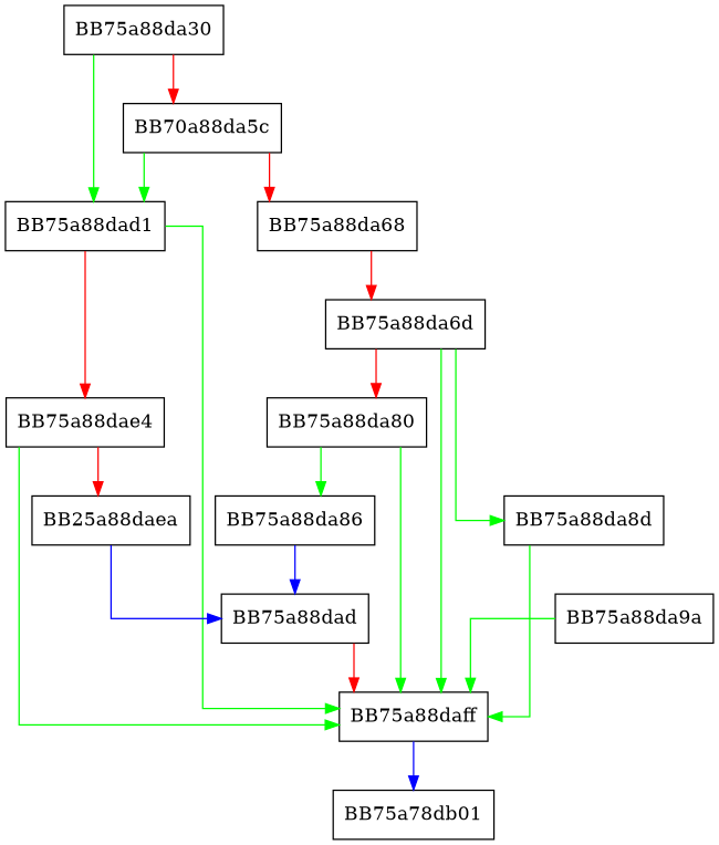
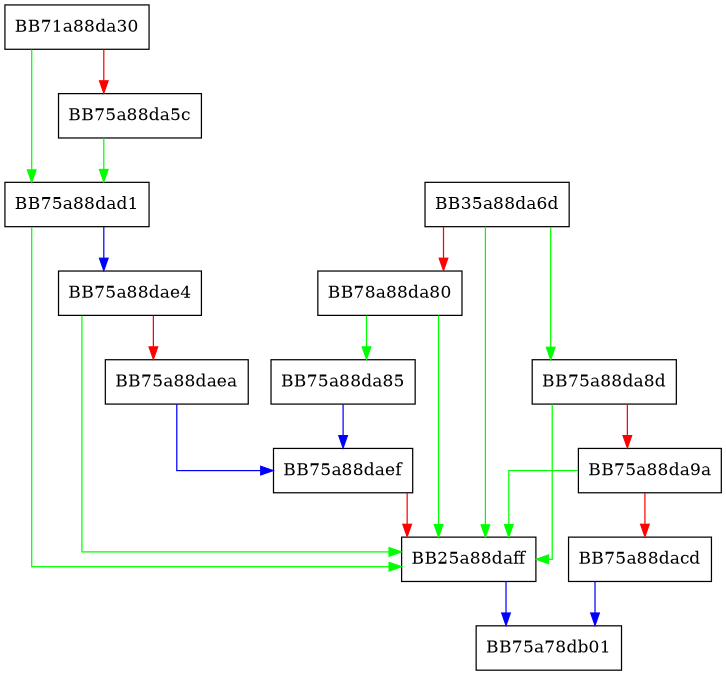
  digraph {
    splines=ortho
    node [shape=box]
    edge [color=green]
-   BB75a88da30
+   BB75a88da30 [label=BB71a88da30]
    BB75a88dad1
-   BB75a88da5c [label=BB70a88da5c]
-   BB75a88daff
+   BB75a88da5c
+   BB75a88daff [label=BB25a88daff]
    BB75a88dae4
-   BB75a88da68
    n7 [label=BB75a78db01]
-   BB75a88daea [label=BB25a88daea]
-   BB75a88da6d
+   BB75a88daea
+   BB75a88da6d [label=BB35a88da6d]
    BB75a88da8d
    BB75a88da9a
-   BB75a88da80
-   BB75a88da86
-   BB75a88daef [label=BB75a88dad]
+   BB75a88da80 [label=BB78a88da80]
+   BB75a88dacd
+   BB75a88da86 [label=BB75a88da85]
+   BB75a88daef
    BB75a88da30 -> BB75a88dad1
    BB75a88da30 -> BB75a88da5c [color=red]
    BB75a88dad1 -> BB75a88daff
-   BB75a88dad1 -> BB75a88dae4 [color=red]
+   BB75a88dad1 -> BB75a88dae4 [color=blue]
    BB75a88da5c -> BB75a88dad1
-   BB75a88da5c -> BB75a88da68 [color=red]
    BB75a88daff -> n7 [color=blue]
    BB75a88dae4 -> BB75a88daff
    BB75a88dae4 -> BB75a88daea [color=red]
-   BB75a88da68 -> BB75a88da6d [color=red]
    BB75a88daea -> BB75a88daef [color=blue]
    BB75a88da6d -> BB75a88daff
    BB75a88da6d -> BB75a88da8d
    BB75a88da6d -> BB75a88da80 [color=red]
    BB75a88da8d -> BB75a88daff
+   BB75a88da8d -> BB75a88da9a [color=red]
    BB75a88da9a -> BB75a88daff
+   BB75a88da9a -> BB75a88dacd [color=red]
    BB75a88da80 -> BB75a88daff
    BB75a88da80 -> BB75a88da86
+   BB75a88dacd -> n7 [color=blue]
    BB75a88da86 -> BB75a88daef [color=blue]
    BB75a88daef -> BB75a88daff [color=red]
  }
